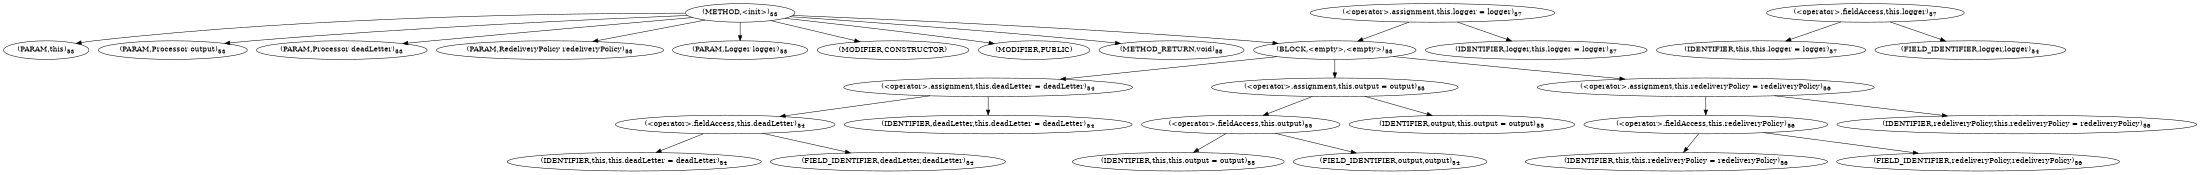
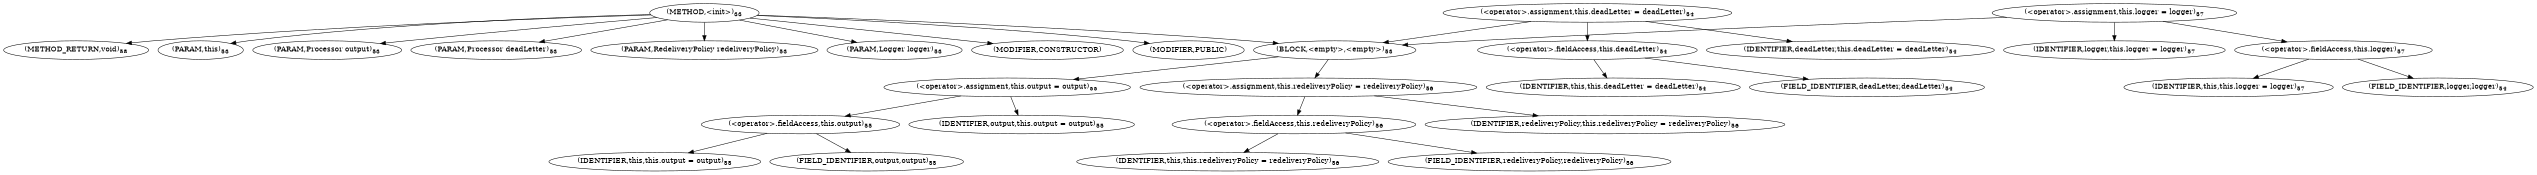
  digraph {
    n1 [label=<(METHOD,&lt;init&gt;)<SUB>33</SUB>>]
    n2 [label=<(PARAM,this)<SUB>53</SUB>>]
    n3 [label=<(PARAM,Processor output)<SUB>53</SUB>>]
    n4 [label=<(PARAM,Processor deadLetter)<SUB>53</SUB>>]
    n5 [label=<(PARAM,RedeliveryPolicy redeliveryPolicy)<SUB>53</SUB>>]
    n6 [label=<(PARAM,Logger logger)<SUB>53</SUB>>]
    n7 [label=<(BLOCK,&lt;empty&gt;,&lt;empty&gt;)<SUB>53</SUB>>]
    n8 [label=<(MODIFIER,CONSTRUCTOR)>]
    n9 [label=<(MODIFIER,PUBLIC)>]
    n10 [label=<(METHOD_RETURN,void)<SUB>58</SUB>>]
    n11 [label=<(&lt;operator&gt;.assignment,this.deadLetter = deadLetter)<SUB>54</SUB>>]
    n12 [label=<(&lt;operator&gt;.assignment,this.output = output)<SUB>55</SUB>>]
    n13 [label=<(&lt;operator&gt;.assignment,this.redeliveryPolicy = redeliveryPolicy)<SUB>56</SUB>>]
    n14 [label=<(&lt;operator&gt;.fieldAccess,this.deadLetter)<SUB>54</SUB>>]
    n15 [label=<(IDENTIFIER,deadLetter,this.deadLetter = deadLetter)<SUB>54</SUB>>]
    n16 [label=<(&lt;operator&gt;.fieldAccess,this.output)<SUB>55</SUB>>]
    n17 [label=<(IDENTIFIER,output,this.output = output)<SUB>55</SUB>>]
    n18 [label=<(&lt;operator&gt;.fieldAccess,this.redeliveryPolicy)<SUB>56</SUB>>]
    n19 [label=<(IDENTIFIER,redeliveryPolicy,this.redeliveryPolicy = redeliveryPolicy)<SUB>56</SUB>>]
    n20 [label=<(&lt;operator&gt;.assignment,this.logger = logger)<SUB>57</SUB>>]
    n21 [label=<(&lt;operator&gt;.fieldAccess,this.logger)<SUB>57</SUB>>]
    n22 [label=<(IDENTIFIER,logger,this.logger = logger)<SUB>57</SUB>>]
    n23 [label=<(IDENTIFIER,this,this.deadLetter = deadLetter)<SUB>54</SUB>>]
    n24 [label=<(FIELD_IDENTIFIER,deadLetter,deadLetter)<SUB>54</SUB>>]
    n25 [label=<(IDENTIFIER,this,this.output = output)<SUB>55</SUB>>]
-   n26 [label=<(FIELD_IDENTIFIER,output,output)<SUB>54</SUB>>]
+   n26 [label=<(FIELD_IDENTIFIER,output,output)<SUB>55</SUB>>]
    n27 [label=<(IDENTIFIER,this,this.redeliveryPolicy = redeliveryPolicy)<SUB>56</SUB>>]
    n28 [label=<(FIELD_IDENTIFIER,redeliveryPolicy,redeliveryPolicy)<SUB>56</SUB>>]
    n29 [label=<(IDENTIFIER,this,this.logger = logger)<SUB>57</SUB>>]
    n30 [label=<(FIELD_IDENTIFIER,logger,logger)<SUB>54</SUB>>]
    n1 -> n2
    n1 -> n3
    n1 -> n4
    n1 -> n5
    n1 -> n6
    n1 -> n7
    n1 -> n8
    n1 -> n9
    n1 -> n10
-   n7 -> n11
+   n11 -> n7
    n7 -> n12
    n7 -> n13
    n11 -> n14
    n11 -> n15
    n12 -> n16
    n12 -> n17
    n13 -> n18
    n13 -> n19
    n14 -> n23
    n14 -> n24
    n16 -> n25
    n16 -> n26
    n18 -> n27
    n18 -> n28
    n20 -> n7
+   n20 -> n21
    n20 -> n22
    n21 -> n29
    n21 -> n30
  }
